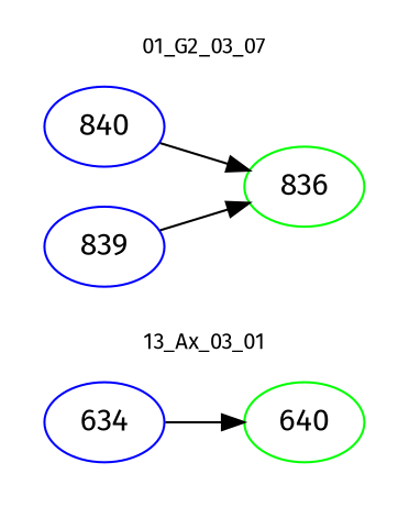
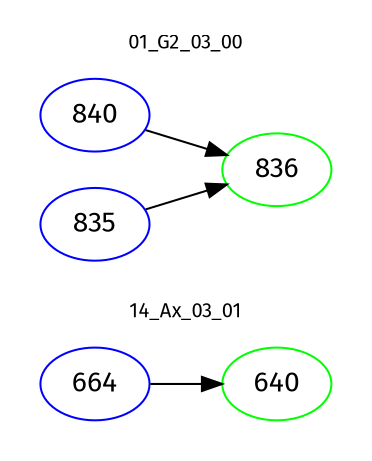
  digraph {
    fontname="Fira Sans"
    rankdir=LR
    node [color=blue fontname="Fira Sans"]
    edge [color=black fontname="Fira Sans"]
-   n1 [label=634]
+   n1 [label=664]
    n2 [color=green label=640]
    n3 [label=840]
-   n4 [label=839]
+   n4 [label=835]
    n5 [color=green label=836]
    subgraph cluster_1 {
      color=white
      fontsize=10
-     label="13_Ax_03_01"
+     label="14_Ax_03_01"
      n1
      n2
    }
    subgraph cluster_2 {
      color=white
      fontsize=10
-     label="01_G2_03_07"
+     label="01_G2_03_00"
      n3
      n4
      n5
    }
    n1 -> n2
    n3 -> n5
    n4 -> n5
  }
